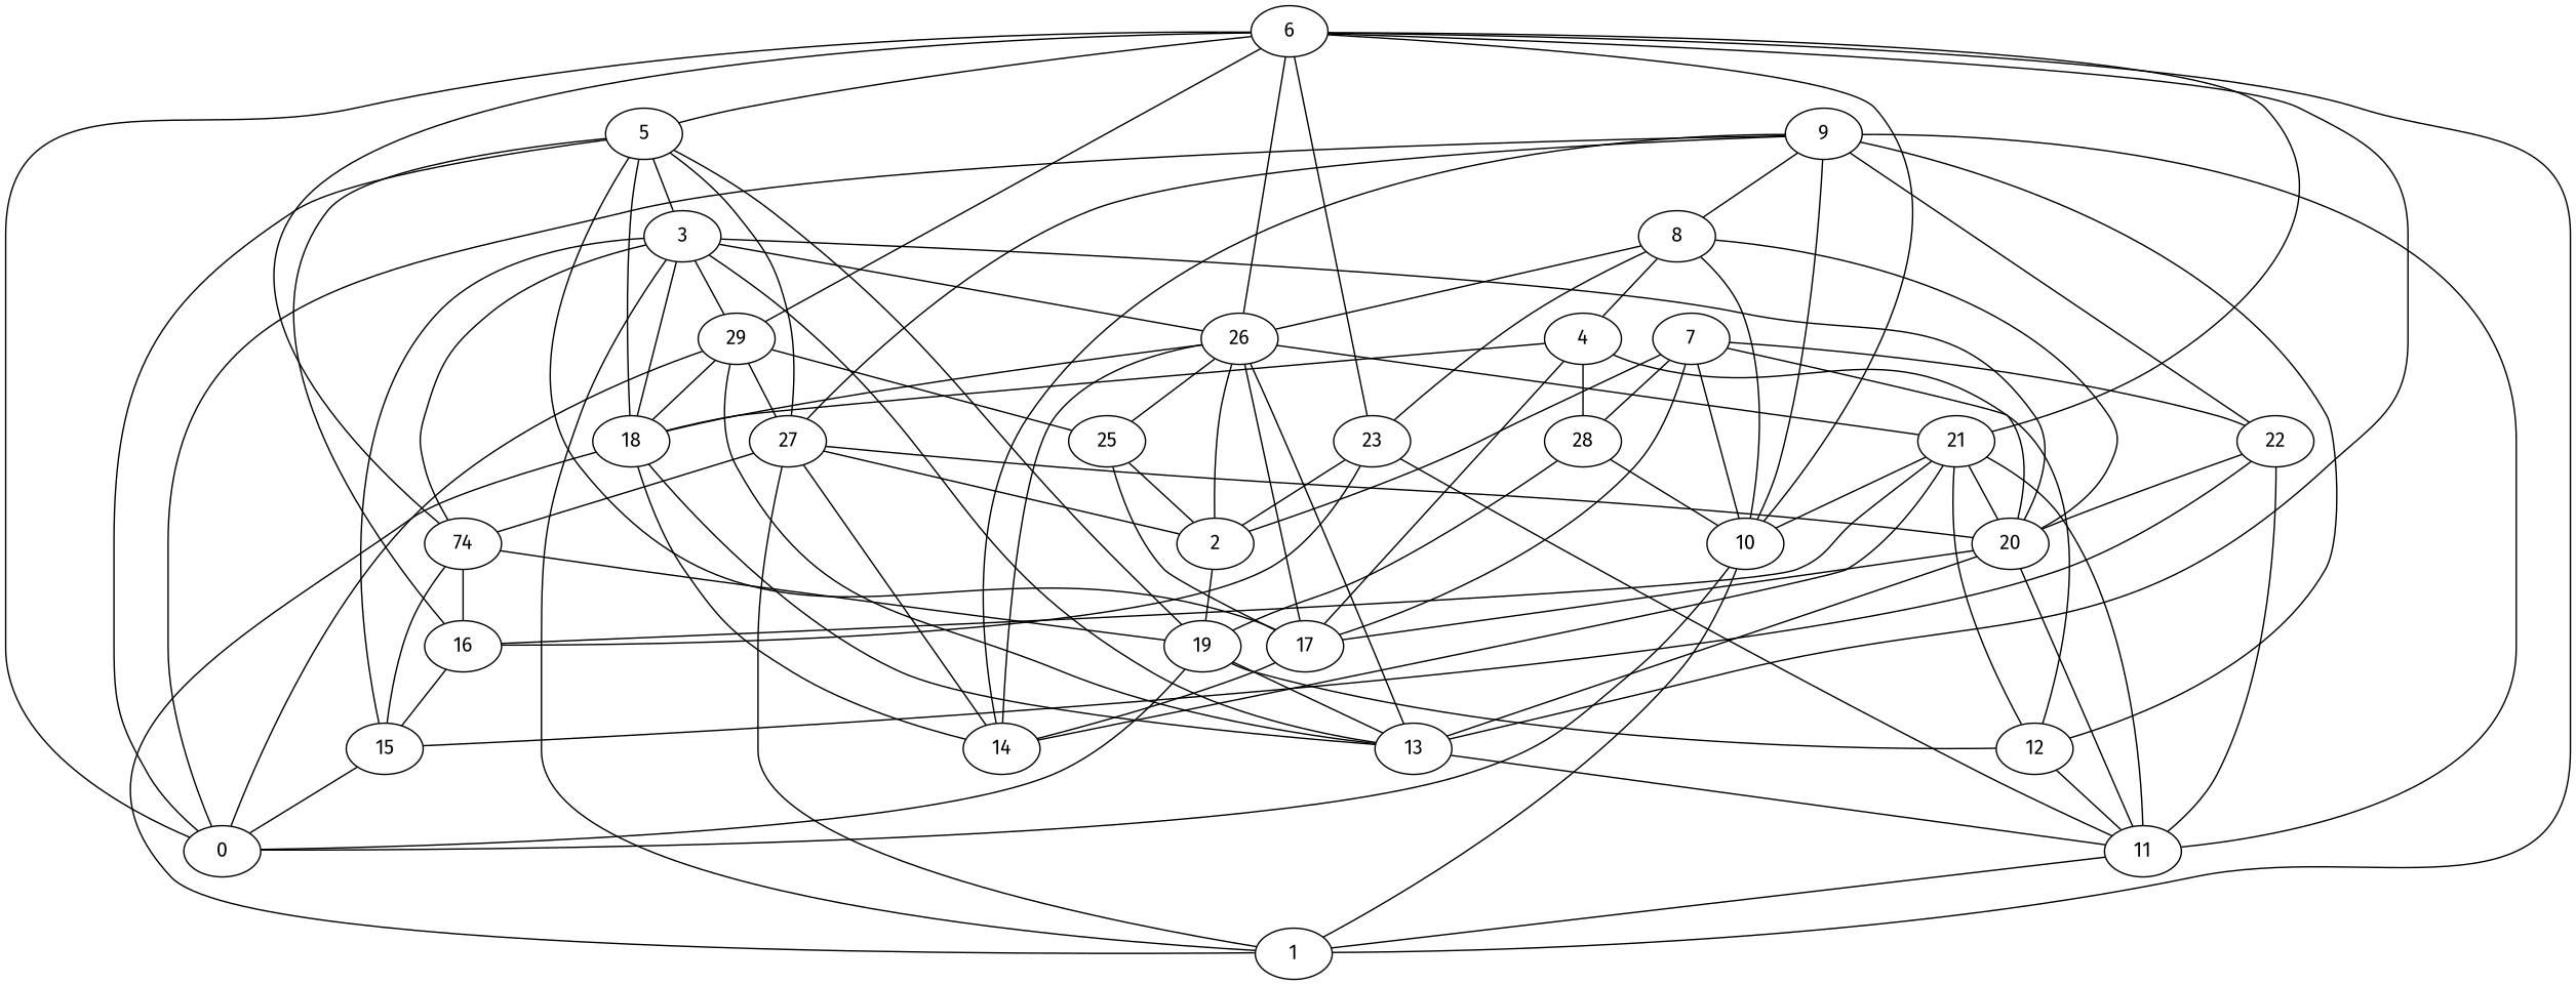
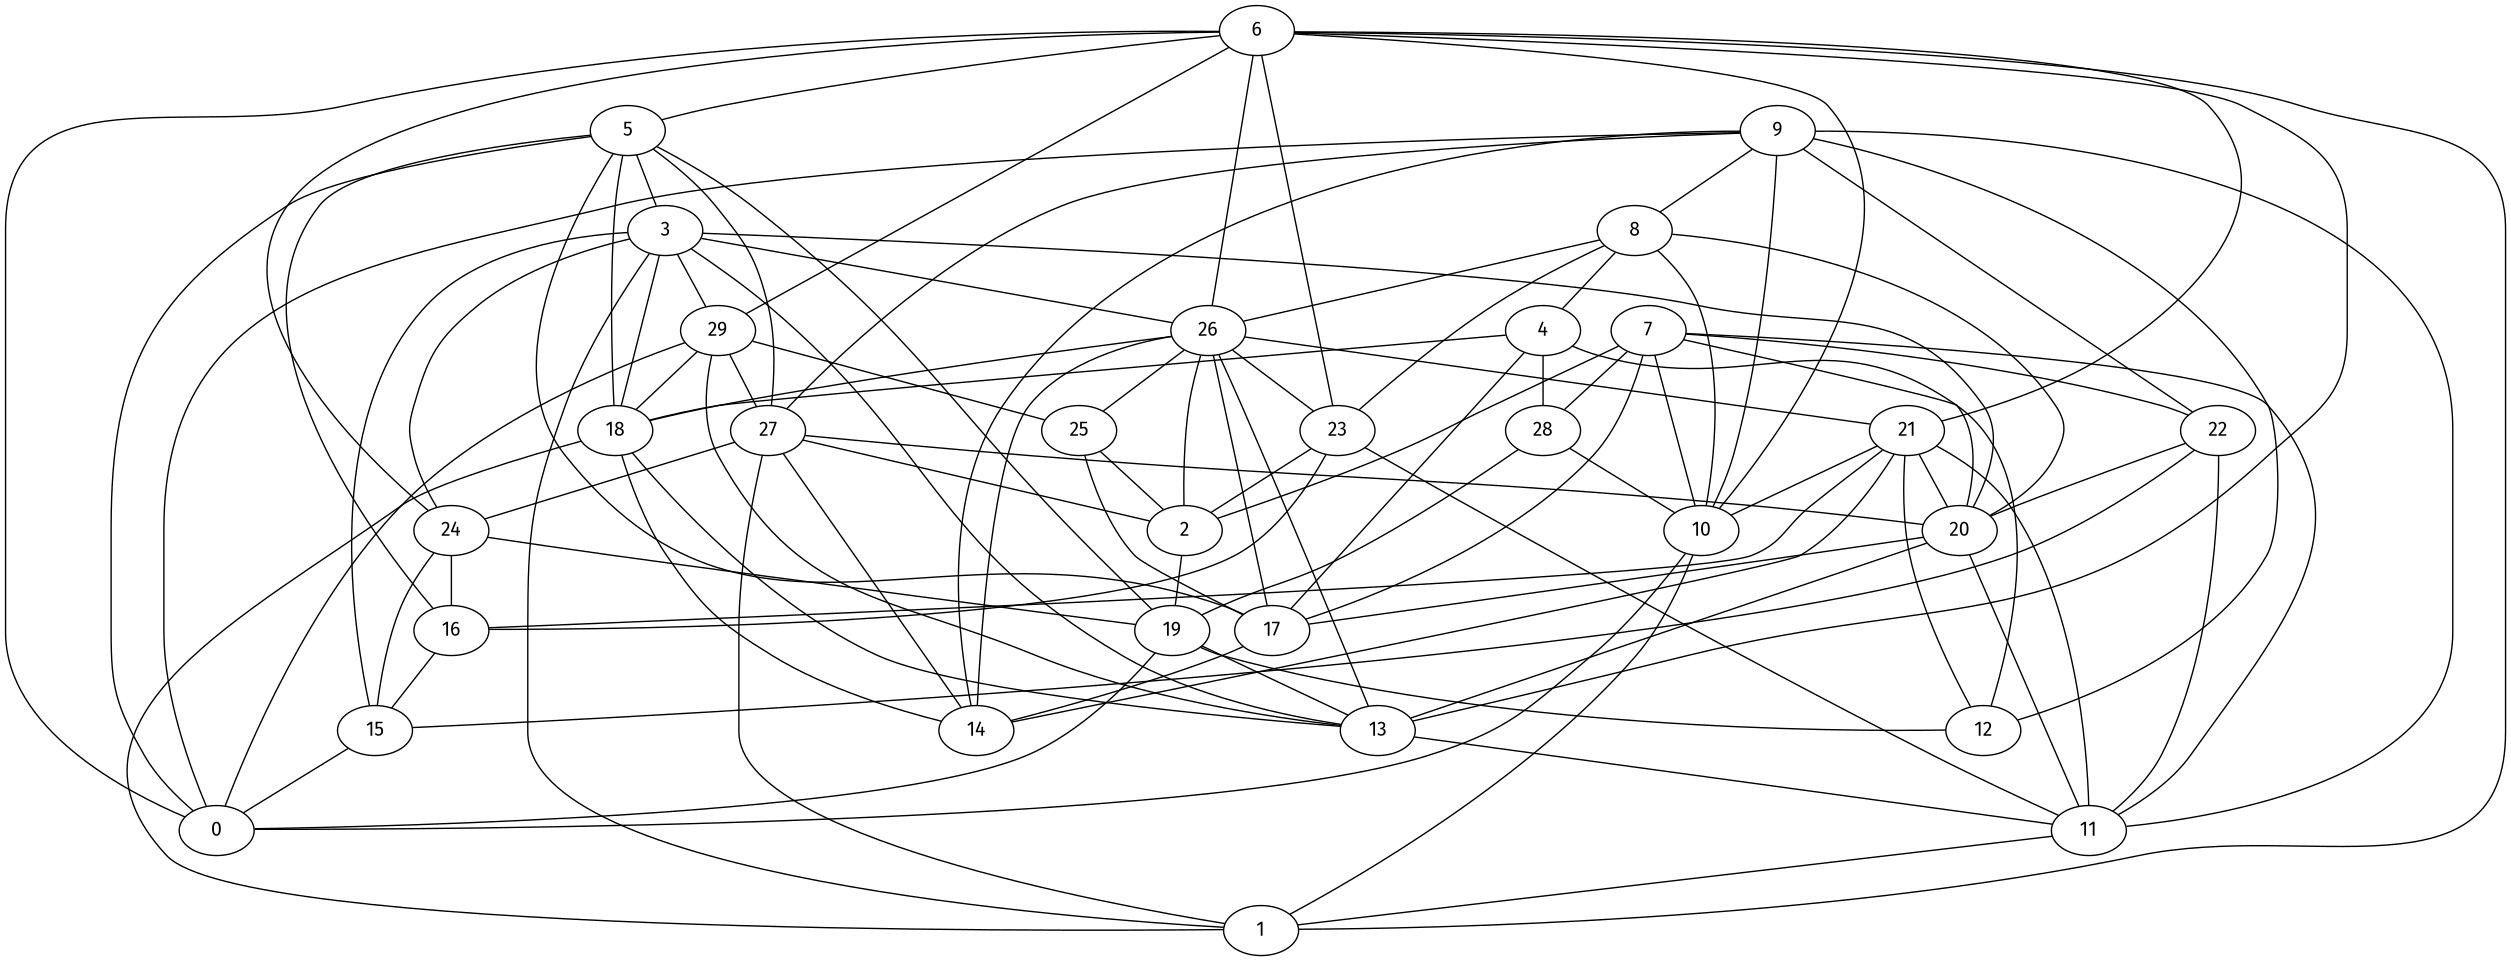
  digraph {
    fontname="Fira Sans"
    node [fontname="Fira Sans"]
    edge [color=black dir=none fontname="Fira Sans"]
    11
    1
    18
    13
    15
    0
    29
    14
    25
    27
    4
    2
    28
    17
    12
    19
    10
    8
    20
    23
    26
    16
    3
-   24 [label=74]
+   24
    6
    5
    21
    9
    22
    7
    subgraph sub_1 {
      11
      1
      18
      13
      15
      0
      29
      14
      25
      27
      4
      2
      28
      17
      12
      19
      10
      8
      20
      23
      26
      16
      3
      24
      6
      5
      21
      9
      22
      7
    }
    11 -> 1
    18 -> 1
    18 -> 13
    18 -> 14
    13 -> 11
    15 -> 0
    29 -> 18
    29 -> 13
    29 -> 0
    29 -> 25
    29 -> 27
    25 -> 2
    25 -> 17
    27 -> 1
    27 -> 14
    27 -> 2
    27 -> 20
    27 -> 24
    4 -> 18
    4 -> 28
    4 -> 17
    4 -> 12
    2 -> 19
    28 -> 19
    28 -> 10
    17 -> 14
-   12 -> 11
+   7 -> 11
    19 -> 13
    19 -> 0
    19 -> 12
    10 -> 1
    10 -> 0
    8 -> 4
    8 -> 10
    8 -> 20
    8 -> 23
    8 -> 26
    20 -> 11
    20 -> 13
    20 -> 17
    23 -> 11
    23 -> 2
    23 -> 16
    26 -> 18
    26 -> 13
    26 -> 14
    26 -> 25
    26 -> 2
    26 -> 17
+   26 -> 23
    26 -> 21
    16 -> 15
    3 -> 1
    3 -> 18
    3 -> 13
    3 -> 15
    3 -> 29
    3 -> 20
    3 -> 26
    3 -> 24
    24 -> 15
    24 -> 19
    24 -> 16
    6 -> 1
    6 -> 13
    6 -> 0
    6 -> 29
    6 -> 10
    6 -> 23
    6 -> 26
    6 -> 24
    6 -> 5
    6 -> 21
    5 -> 18
    5 -> 0
    5 -> 27
    5 -> 17
    5 -> 19
    5 -> 16
    5 -> 3
    21 -> 11
    21 -> 14
    21 -> 12
    21 -> 10
    21 -> 20
    21 -> 16
    9 -> 11
    9 -> 0
    9 -> 14
    9 -> 27
    9 -> 12
    9 -> 10
    9 -> 8
    9 -> 22
    22 -> 11
    22 -> 15
    22 -> 20
    7 -> 2
    7 -> 28
    7 -> 17
    7 -> 10
    7 -> 20
    7 -> 22
  }
